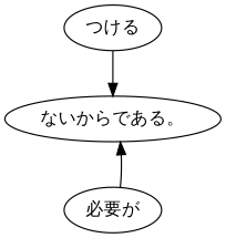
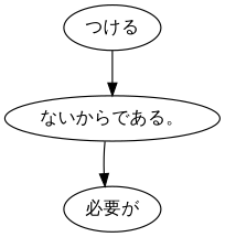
  digraph {
    n1 [label="つける"]
    n2 [label="ないからである。"]
    n3 [label="必要が"]
    n1 -> n2
-   n3 -> n2
+   n2 -> n3
  }
